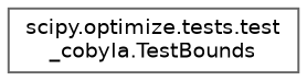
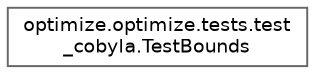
  digraph {
    rankdir=LR
-   n1 [color=grey40 fillcolor=white fontname=Helvetica fontsize=10 height=0.2 label="scipy.optimize.tests.test\l_cobyla.TestBounds" shape=box style=filled width=0.4]
+   n1 [color=grey40 fillcolor=white fontname=Helvetica fontsize=10 height=0.2 label="optimize.optimize.tests.test\l_cobyla.TestBounds" shape=box style=filled width=0.4]
  }
